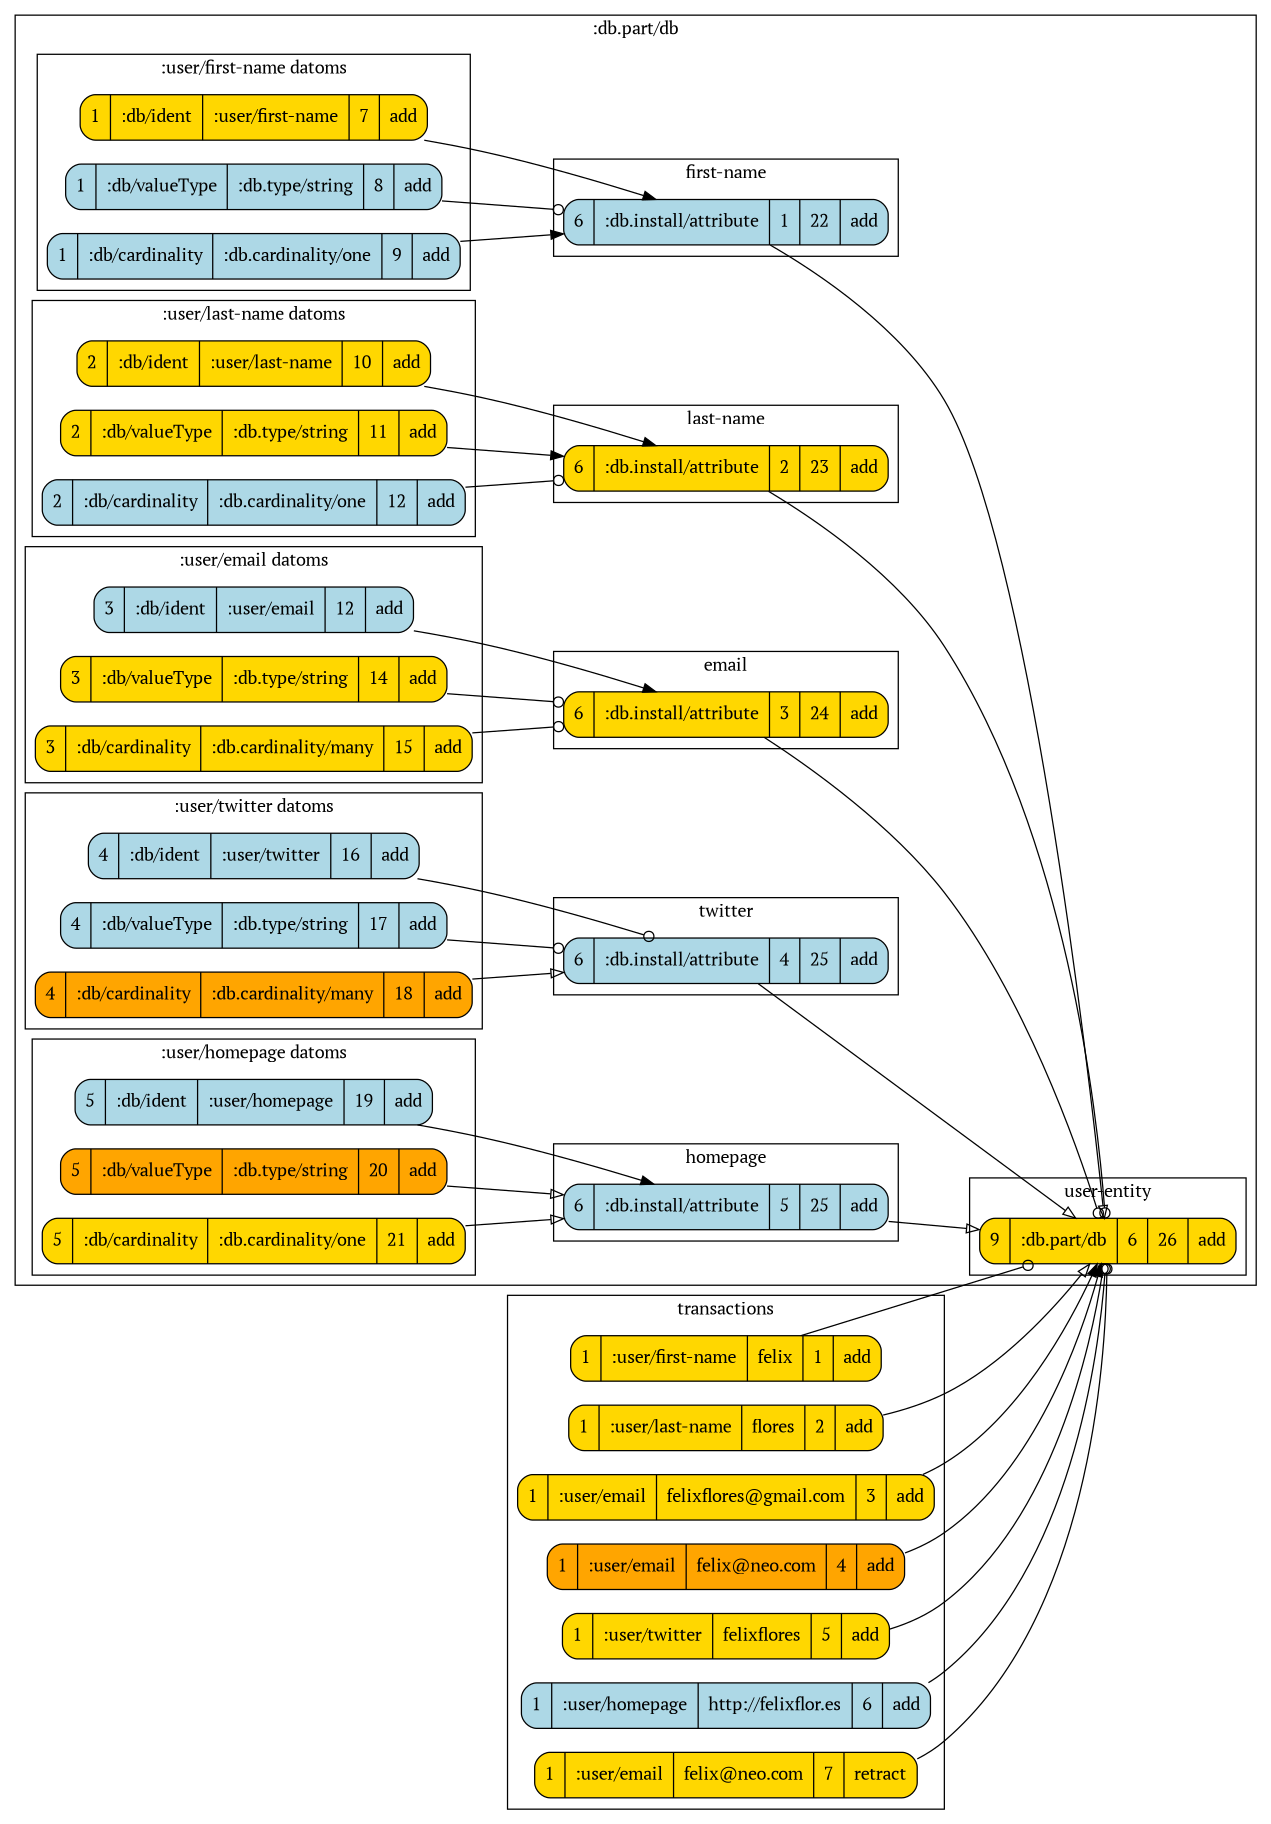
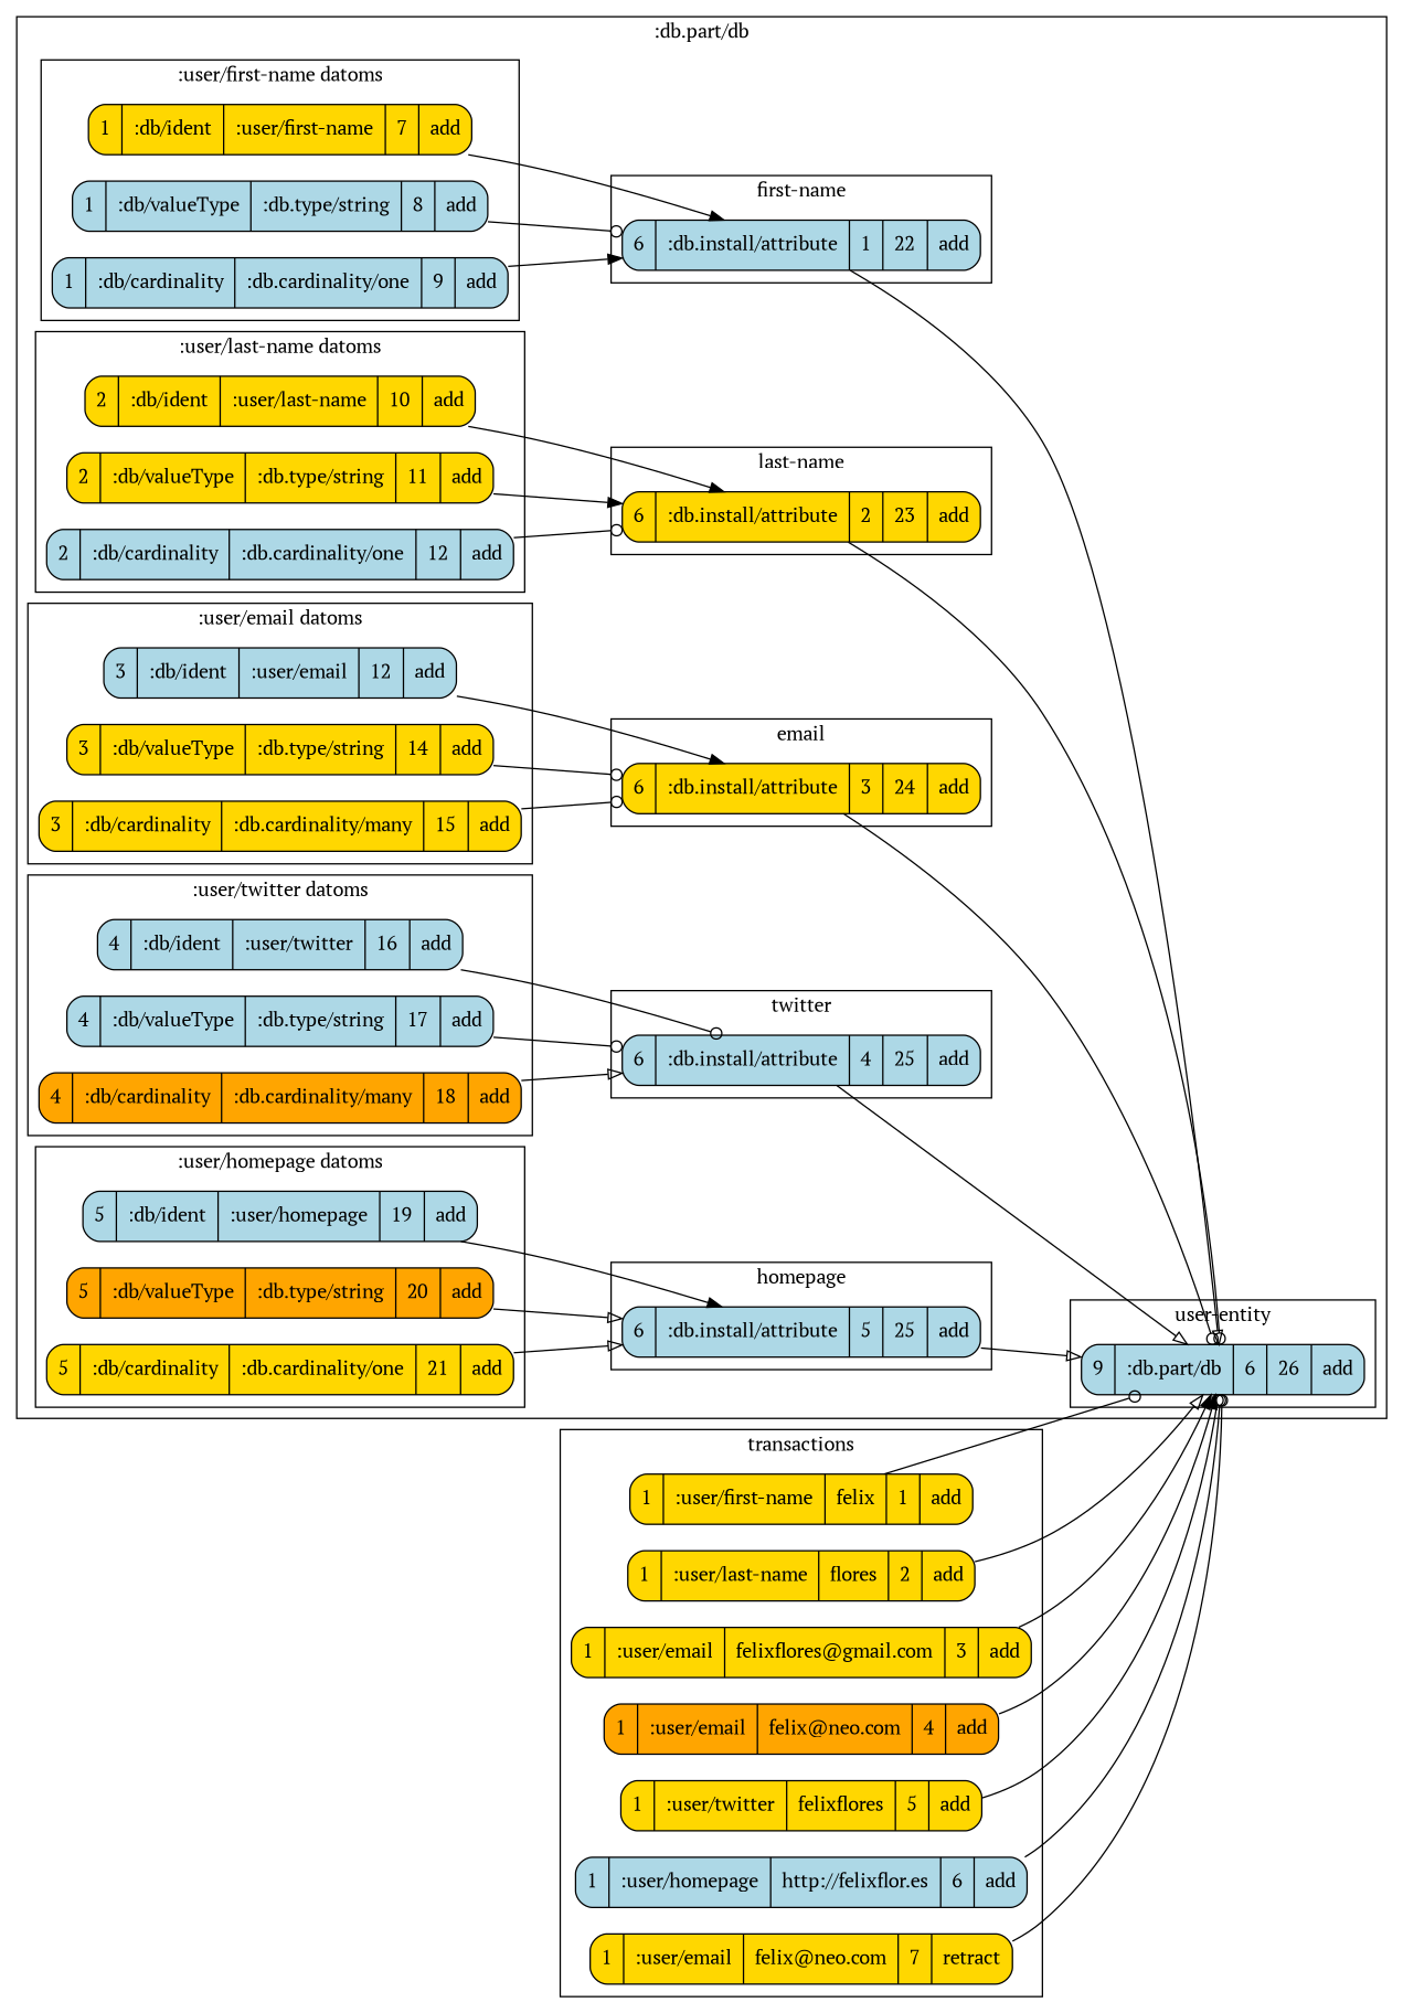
  digraph {
    compound=true
    rankdir=LR
    fontname="PT Serif"
    node [shape=Mrecord style=filled fillcolor=gold fontname="PT Serif"]
    edge [arrowhead=odot fontname="PT Serif"]
    n1 [label="{ 1 | :db/ident | :user/first-name | 7 | add }"]
    n2 [label="{ 1 | :db/valueType | :db.type/string | 8 | add }" fillcolor=lightblue]
    n3 [label="{ 1 | :db/cardinality | :db.cardinality/one | 9 | add }" fillcolor=lightblue]
    n4 [label="{ 2 | :db/ident | :user/last-name | 10 | add }"]
    n5 [label="{ 2 | :db/valueType | :db.type/string | 11 | add }"]
    n6 [label="{ 2 | :db/cardinality | :db.cardinality/one | 12 | add }" fillcolor=lightblue]
    n7 [label="{ 3 | :db/ident | :user/email | 12 | add }" fillcolor=lightblue]
    n8 [label="{ 3 | :db/valueType | :db.type/string | 14 | add }"]
    n9 [label="{ 3 | :db/cardinality | :db.cardinality/many | 15 | add }"]
    n10 [label="{ 4 | :db/ident | :user/twitter | 16 | add }" fillcolor=lightblue]
    n11 [label="{ 4 | :db/valueType | :db.type/string | 17 | add }" fillcolor=lightblue]
    n12 [label="{ 4 | :db/cardinality | :db.cardinality/many | 18 | add }" fillcolor=orange]
    n13 [label="{ 5 | :db/ident | :user/homepage | 19 | add }" fillcolor=lightblue]
    n14 [label="{ 5 | :db/valueType | :db.type/string | 20 | add }" fillcolor=orange]
    n15 [label="{ 5 | :db/cardinality | :db.cardinality/one | 21 | add }"]
    n16 [label="{ 6 | :db.install/attribute | 1 | 22 | add }" fillcolor=lightblue]
    n17 [label="{ 6 | :db.install/attribute | 2 | 23 | add }"]
    n18 [label="{ 6 | :db.install/attribute | 3 | 24 | add }"]
    n19 [label="{ 6 | :db.install/attribute | 4 | 25 | add }" fillcolor=lightblue]
    n20 [label="{ 6 | :db.install/attribute | 5 | 25 | add }" fillcolor=lightblue]
-   n21 [label="{ 9 | :db.part/db | 6 | 26 | add }"]
+   n21 [label="{ 9 | :db.part/db | 6 | 26 | add }" fillcolor=lightblue]
    n22 [label="{ 1 | :user/first-name | felix | 1 | add }"]
    n23 [label="{ 1 | :user/last-name | flores | 2 | add }"]
    n24 [label="{ 1 | :user/email | felixflores@gmail.com | 3 | add }"]
    n25 [label="{ 1 | :user/email | felix@neo.com | 4 | add }" fillcolor=orange]
    n26 [label="{ 1 | :user/twitter | felixflores | 5 | add }"]
    n27 [label="{ 1 | :user/homepage | http://felixflor.es | 6 | add }" fillcolor=lightblue]
    n28 [label="{ 1 | :user/email | felix@neo.com | 7 | retract }"]
    subgraph cluster_1 {
      label=":db.part/db"
      subgraph cluster_2 {
        label=":user/first-name datoms"
        n1
        n2
        n3
      }
      subgraph cluster_3 {
        label=":user/last-name datoms"
        n4
        n5
        n6
      }
      subgraph cluster_4 {
        label=":user/email datoms"
        n7
        n8
        n9
      }
      subgraph cluster_5 {
        label=":user/twitter datoms"
        n10
        n11
        n12
      }
      subgraph cluster_6 {
        label=":user/homepage datoms"
        n13
        n14
        n15
      }
      subgraph cluster_7 {
        label="first-name"
        n16
      }
      subgraph cluster_8 {
        label="last-name"
        n17
      }
      subgraph cluster_9 {
        label=email
        n18
      }
      subgraph cluster_10 {
        label=twitter
        n19
      }
      subgraph cluster_11 {
        label=homepage
        n20
      }
      subgraph cluster_12 {
        label="user-entity"
        n21
      }
    }
    subgraph cluster_13 {
      label=transactions
      n22
      n23
      n24
      n25
      n26
      n27
      n28
    }
    n1 -> n16 [arrowhead=normal]
    n2 -> n16
    n3 -> n16 [arrowhead=normal]
    n4 -> n17 [arrowhead=normal]
    n5 -> n17 [arrowhead=normal]
    n6 -> n17
    n7 -> n18 [arrowhead=normal]
    n8 -> n18
    n9 -> n18
    n10 -> n19
    n11 -> n19
    n12 -> n19 [arrowhead=onormal]
    n13 -> n20 [arrowhead=normal]
    n14 -> n20 [arrowhead=onormal]
    n15 -> n20 [arrowhead=onormal]
    n16 -> n21 [arrowhead=onormal]
    n17 -> n21
    n18 -> n21
    n19 -> n21 [arrowhead=onormal]
    n20 -> n21 [arrowhead=onormal]
    n22 -> n21
    n23 -> n21 [arrowhead=onormal]
    n24 -> n21 [arrowhead=normal]
    n25 -> n21 [arrowhead=normal]
    n26 -> n21
    n27 -> n21
    n28 -> n21
  }
